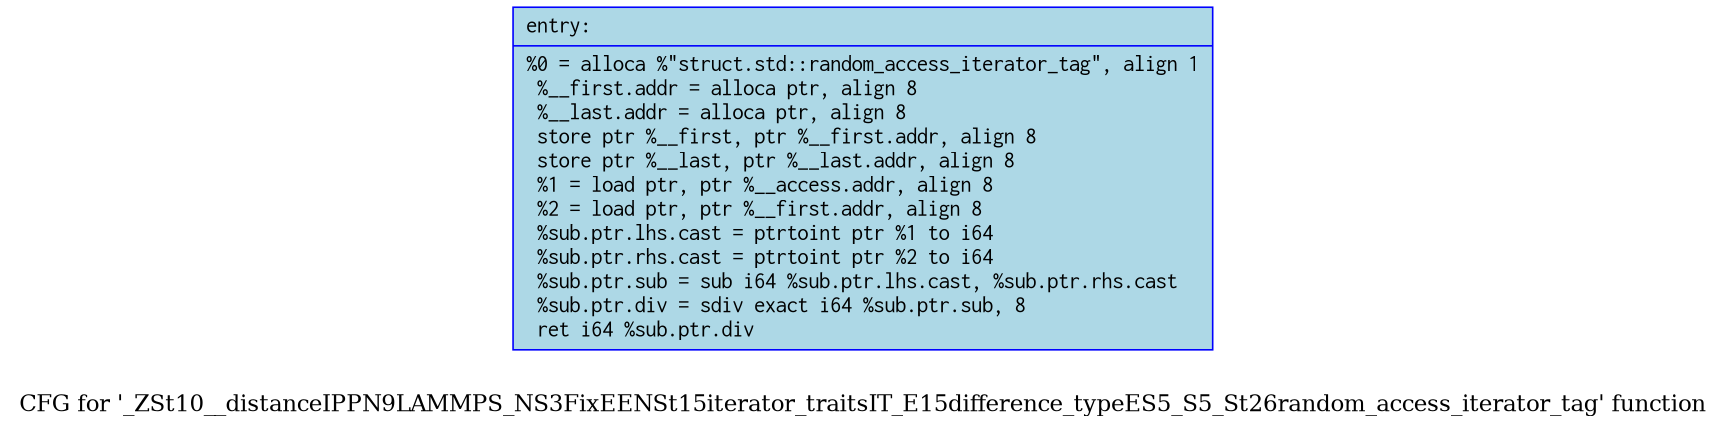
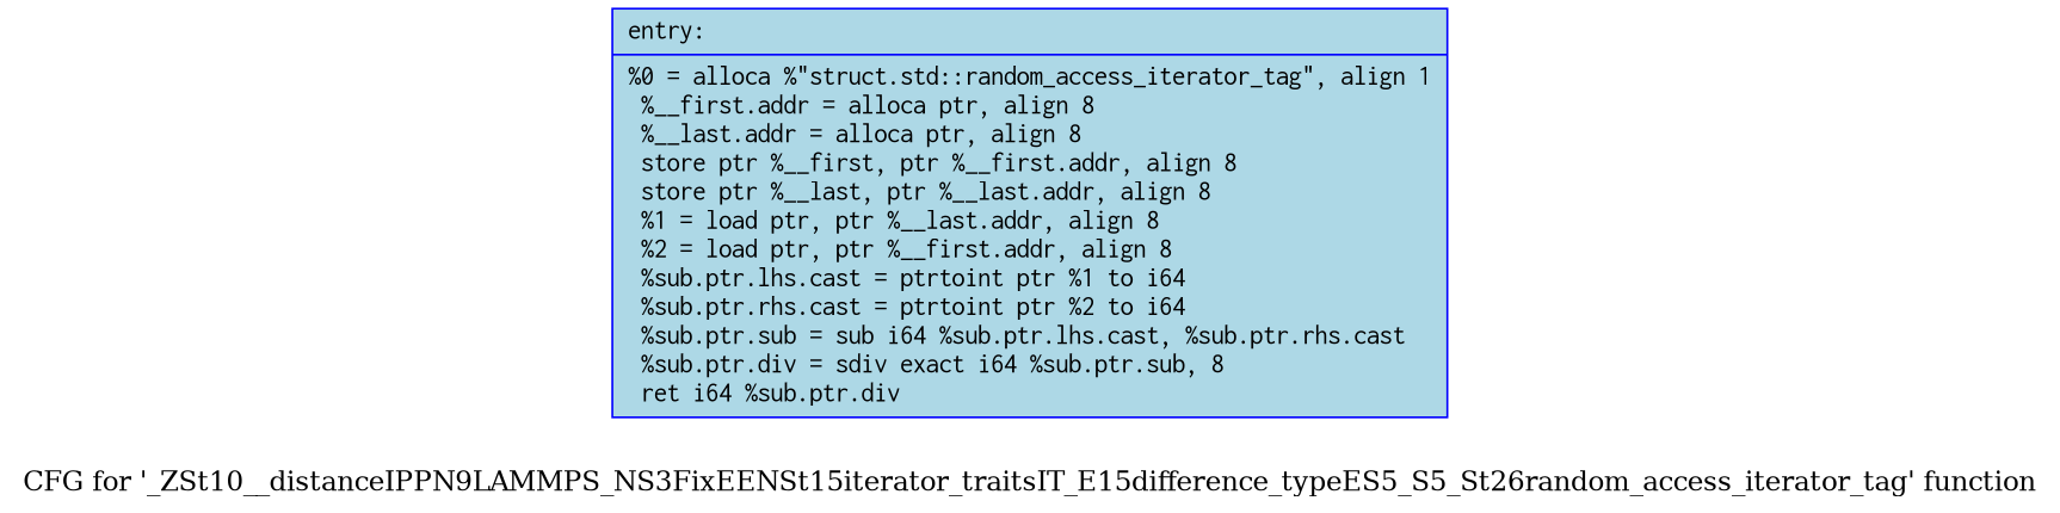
  digraph {
    label="CFG for '_ZSt10__distanceIPPN9LAMMPS_NS3FixEENSt15iterator_traitsIT_E15difference_typeES5_S5_St26random_access_iterator_tag' function"
-   n1 [color=blue fillcolor=lightblue fontname=Courier label="{entry:\l|  %0 = alloca %\"struct.std::random_access_iterator_tag\", align 1\l  %__first.addr = alloca ptr, align 8\l  %__last.addr = alloca ptr, align 8\l  store ptr %__first, ptr %__first.addr, align 8\l  store ptr %__last, ptr %__last.addr, align 8\l  %1 = load ptr, ptr %__access.addr, align 8\l  %2 = load ptr, ptr %__first.addr, align 8\l  %sub.ptr.lhs.cast = ptrtoint ptr %1 to i64\l  %sub.ptr.rhs.cast = ptrtoint ptr %2 to i64\l  %sub.ptr.sub = sub i64 %sub.ptr.lhs.cast, %sub.ptr.rhs.cast\l  %sub.ptr.div = sdiv exact i64 %sub.ptr.sub, 8\l  ret i64 %sub.ptr.div\l}" shape=record style=filled]
+   n1 [color=blue fillcolor=lightblue fontname=Courier label="{entry:\l|  %0 = alloca %\"struct.std::random_access_iterator_tag\", align 1\l  %__first.addr = alloca ptr, align 8\l  %__last.addr = alloca ptr, align 8\l  store ptr %__first, ptr %__first.addr, align 8\l  store ptr %__last, ptr %__last.addr, align 8\l  %1 = load ptr, ptr %__last.addr, align 8\l  %2 = load ptr, ptr %__first.addr, align 8\l  %sub.ptr.lhs.cast = ptrtoint ptr %1 to i64\l  %sub.ptr.rhs.cast = ptrtoint ptr %2 to i64\l  %sub.ptr.sub = sub i64 %sub.ptr.lhs.cast, %sub.ptr.rhs.cast\l  %sub.ptr.div = sdiv exact i64 %sub.ptr.sub, 8\l  ret i64 %sub.ptr.div\l}" shape=record style=filled]
  }
